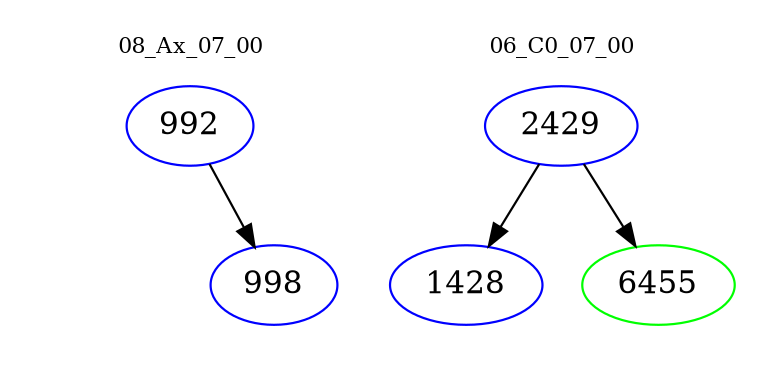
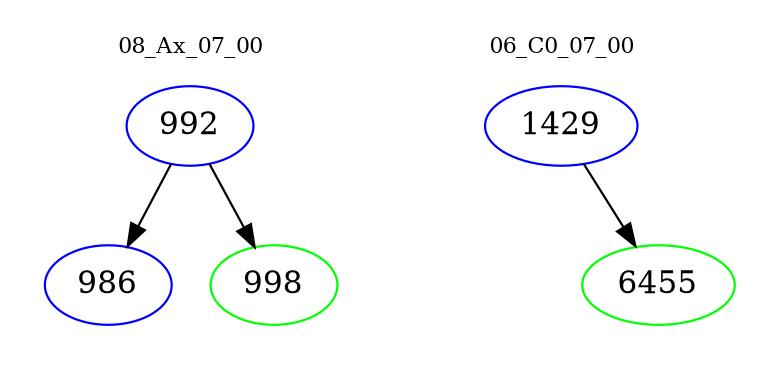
  digraph {
    node [color=blue]
    edge [color=black]
    n1 [label=992]
-   n3 [label=998]
-   n4 [label=2429]
-   n5 [label=1428]
+   n2 [label=986]
+   n3 [color=green label=998]
+   n4 [label=1429]
    n6 [color=green label=6455]
    subgraph cluster_1 {
      color=white
      fontsize=10
      label="08_Ax_07_00"
      n1
+     n2
      n3
    }
    subgraph cluster_2 {
      color=white
      fontsize=10
      label="06_C0_07_00"
      n4
-     n5
      n6
    }
+   n1 -> n2
    n1 -> n3
-   n4 -> n5
    n4 -> n6
  }
